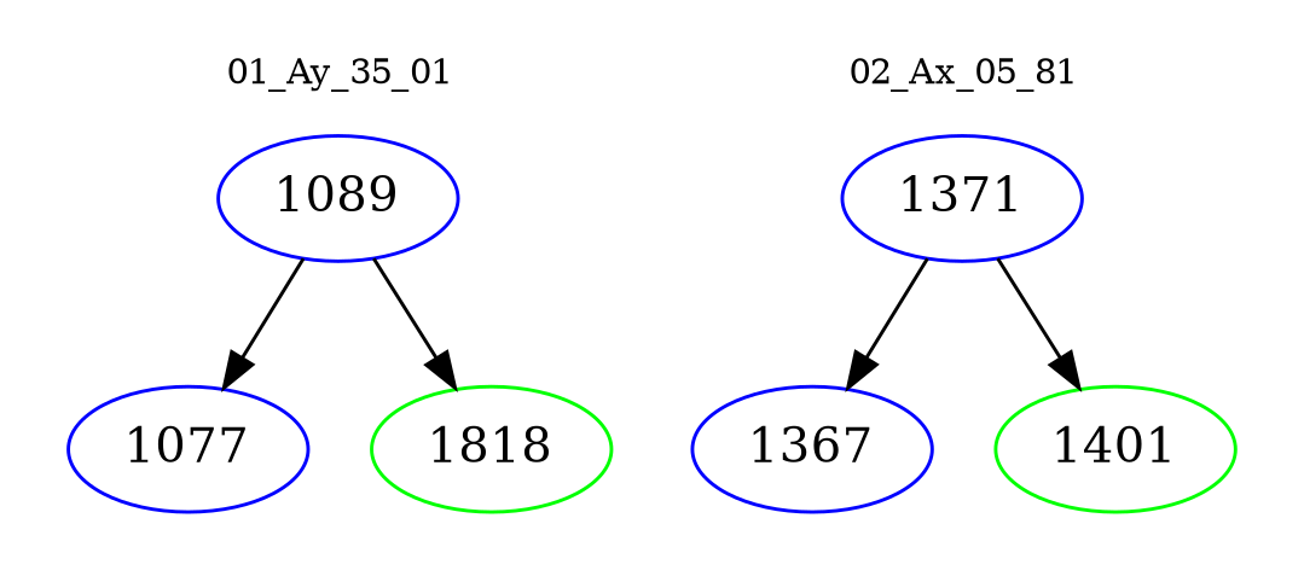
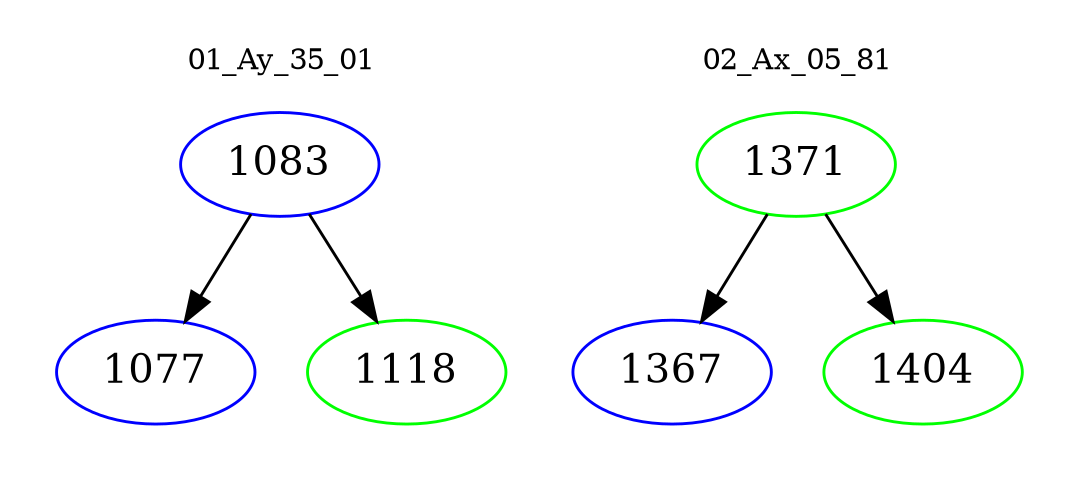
  digraph {
    node [color=blue]
    edge [color=black]
-   n1 [label=1089]
+   n1 [label=1083]
    n2 [label=1077]
-   n3 [color=green label=1818]
-   n4 [label=1371]
+   n3 [color=green label=1118]
+   n4 [color=green label=1371]
    n5 [label=1367]
-   n6 [color=green label=1401]
+   n6 [color=green label=1404]
    subgraph cluster_1 {
      color=white
      fontsize=10
      label="01_Ay_35_01"
      n1
      n2
      n3
    }
    subgraph cluster_2 {
      color=white
      fontsize=10
      label="02_Ax_05_81"
      n4
      n5
      n6
    }
    n1 -> n2
    n1 -> n3
    n4 -> n5
    n4 -> n6
  }
